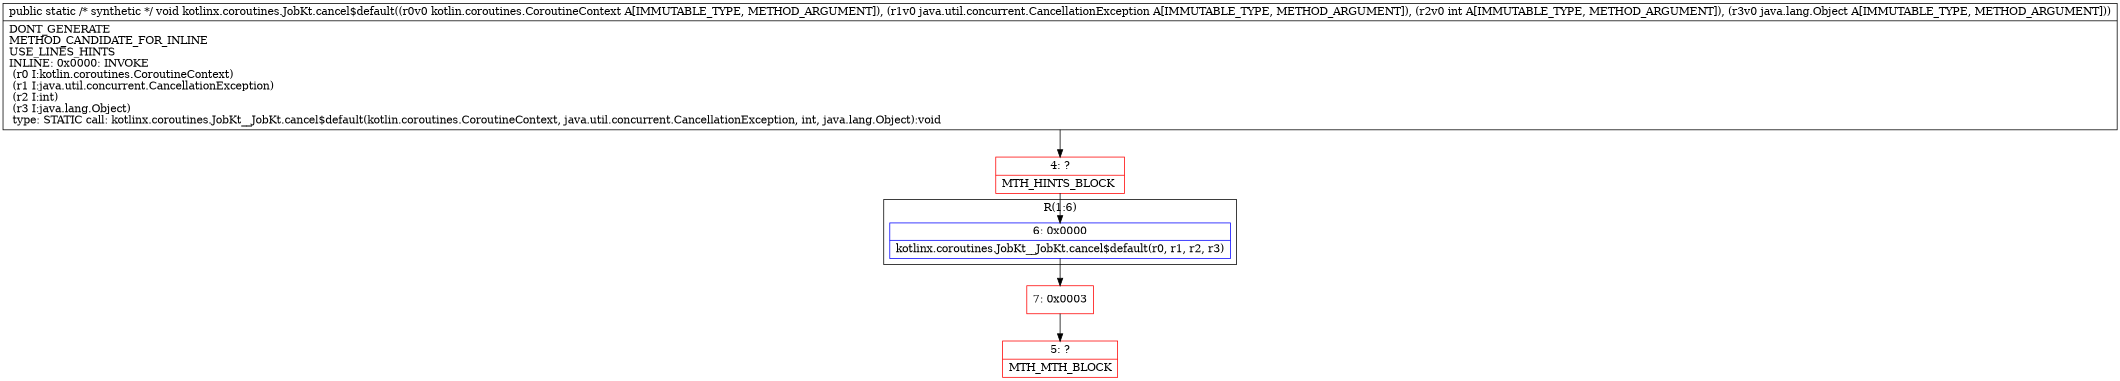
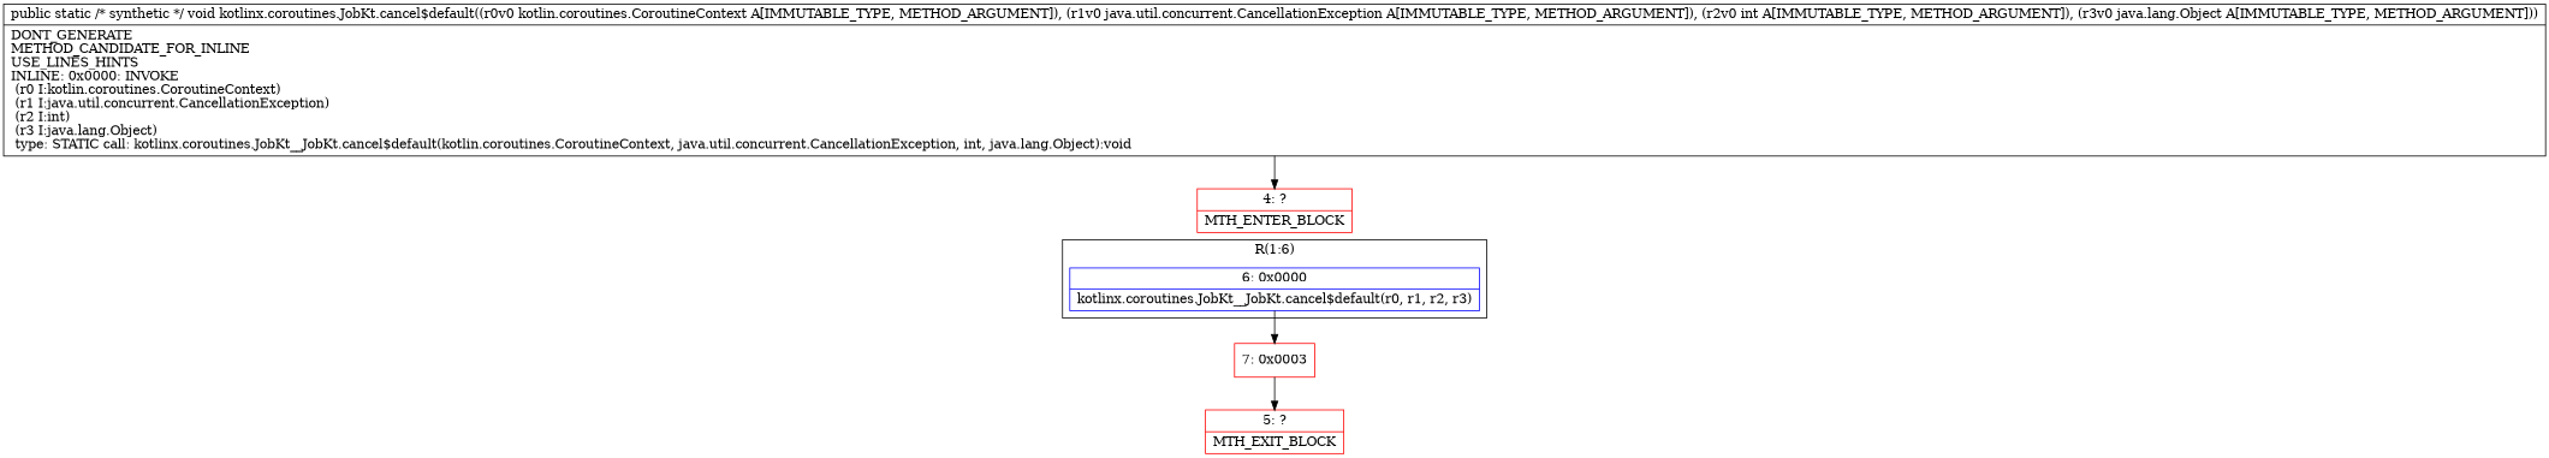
  digraph {
    node [color=red shape=record]
    n1 [color=blue label="{6\:\ 0x0000|kotlinx.coroutines.JobKt__JobKt.cancel$default(r0, r1, r2, r3)\l}"]
    n2 [label="{7\:\ 0x0003}"]
-   n3 [label="{5\:\ ?|MTH_MTH_BLOCK\l}"]
-   n4 [label="{4\:\ ?|MTH_HINTS_BLOCK\l}"]
+   n3 [label="{5\:\ ?|MTH_EXIT_BLOCK\l}"]
+   n4 [label="{4\:\ ?|MTH_ENTER_BLOCK\l}"]
    n5 [label="{public static \/* synthetic *\/ void kotlinx.coroutines.JobKt.cancel$default((r0v0 kotlin.coroutines.CoroutineContext A[IMMUTABLE_TYPE, METHOD_ARGUMENT]), (r1v0 java.util.concurrent.CancellationException A[IMMUTABLE_TYPE, METHOD_ARGUMENT]), (r2v0 int A[IMMUTABLE_TYPE, METHOD_ARGUMENT]), (r3v0 java.lang.Object A[IMMUTABLE_TYPE, METHOD_ARGUMENT]))  | DONT_GENERATE\lMETHOD_CANDIDATE_FOR_INLINE\lUSE_LINES_HINTS\lINLINE: 0x0000: INVOKE  \l  (r0 I:kotlin.coroutines.CoroutineContext)\l  (r1 I:java.util.concurrent.CancellationException)\l  (r2 I:int)\l  (r3 I:java.lang.Object)\l type: STATIC call: kotlinx.coroutines.JobKt__JobKt.cancel$default(kotlin.coroutines.CoroutineContext, java.util.concurrent.CancellationException, int, java.lang.Object):void\l}" color=""]
    subgraph cluster_1 {
      label="R(1:6)"
      n1
    }
    n1 -> n2
    n2 -> n3
-   n4 -> n1
    n5 -> n4
  }
